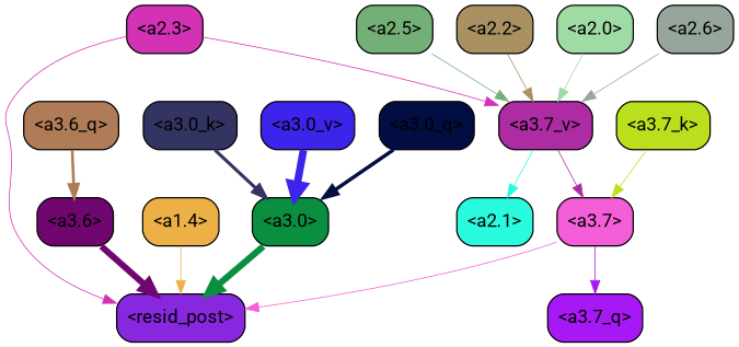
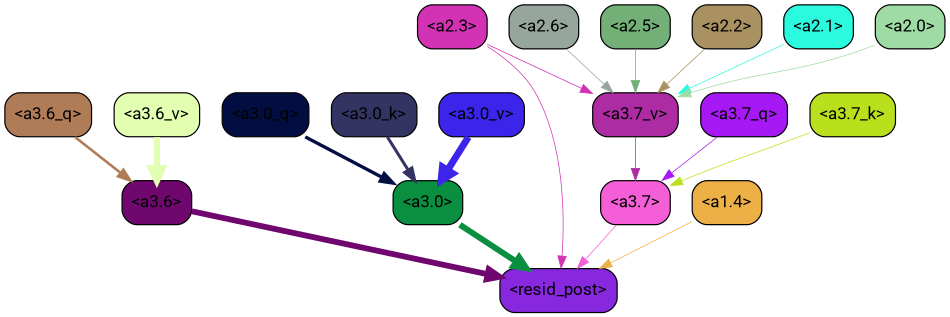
  strict digraph {
    fontname=Roboto
    splines=true
    node [color=black fontname=Roboto shape=box style="filled, rounded"]
    edge [color="#d332b5" fontname=Roboto penwidth=0.6]
    "<a3.7>" [fillcolor="#f45ed7"]
    "<resid_post>" [fillcolor="#8727de"]
    "<a3.6>" [fillcolor="#6f076f"]
    "<a3.0>" [fillcolor="#0a8f40"]
    "<a2.3>" [fillcolor="#d332b5"]
    "<a3.7_v>" [fillcolor="#ad2ca4"]
    "<a1.4>" [fillcolor="#edb047"]
    "<a3.7_q>" [fillcolor="#a719f4"]
    "<a3.6_q>" [fillcolor="#b07c57"]
    "<a3.0_q>" [fillcolor="#020e42"]
    "<a3.7_k>" [fillcolor="#bae01d"]
    "<a3.0_k>" [fillcolor="#333462"]
+   "<a3.6_v>" [fillcolor="#e2feb1"]
    "<a3.0_v>" [fillcolor="#3c24ea"]
    "<a2.6>" [fillcolor="#97a69c"]
    "<a2.5>" [fillcolor="#73b077"]
    "<a2.2>" [fillcolor="#a99162"]
    "<a2.1>" [fillcolor="#2afade"]
    "<a2.0>" [fillcolor="#9fdba4"]
    "<a3.7>" -> "<resid_post>" [color="#f45ed7"]
    "<a3.6>" -> "<resid_post>" [color="#6f076f" penwidth=4.753257989883423]
    "<a3.0>" -> "<resid_post>" [color="#0a8f40" penwidth=4.90053927898407]
    "<a2.3>" -> "<resid_post>"
    "<a2.3>" -> "<a3.7_v>"
    "<a3.7_v>" -> "<a3.7>" [color="#ad2ca4"]
    "<a1.4>" -> "<resid_post>" [color="#edb047"]
-   "<a3.7>" -> "<a3.7_q>" [color="#a719f4"]
+   "<a3.7_q>" -> "<a3.7>" [color="#a719f4"]
    "<a3.6_q>" -> "<a3.6>" [color="#b07c57" penwidth=2.091020345687866]
    "<a3.0_q>" -> "<a3.0>" [color="#020e42" penwidth=2.7421876192092896]
    "<a3.7_k>" -> "<a3.7>" [color="#bae01d"]
    "<a3.0_k>" -> "<a3.0>" [color="#333462" penwidth=2.476402521133423]
+   "<a3.6_v>" -> "<a3.6>" [color="#e2feb1" penwidth=5.2550448179244995]
    "<a3.0_v>" -> "<a3.0>" [color="#3c24ea" penwidth=5.652270674705505]
    "<a2.6>" -> "<a3.7_v>" [color="#97a69c"]
    "<a2.5>" -> "<a3.7_v>" [color="#73b077"]
    "<a2.2>" -> "<a3.7_v>" [color="#a99162"]
-   "<a3.7_v>" -> "<a2.1>" [color="#2afade"]
+   "<a2.1>" -> "<a3.7_v>" [color="#2afade"]
    "<a2.0>" -> "<a3.7_v>" [color="#9fdba4"]
  }
